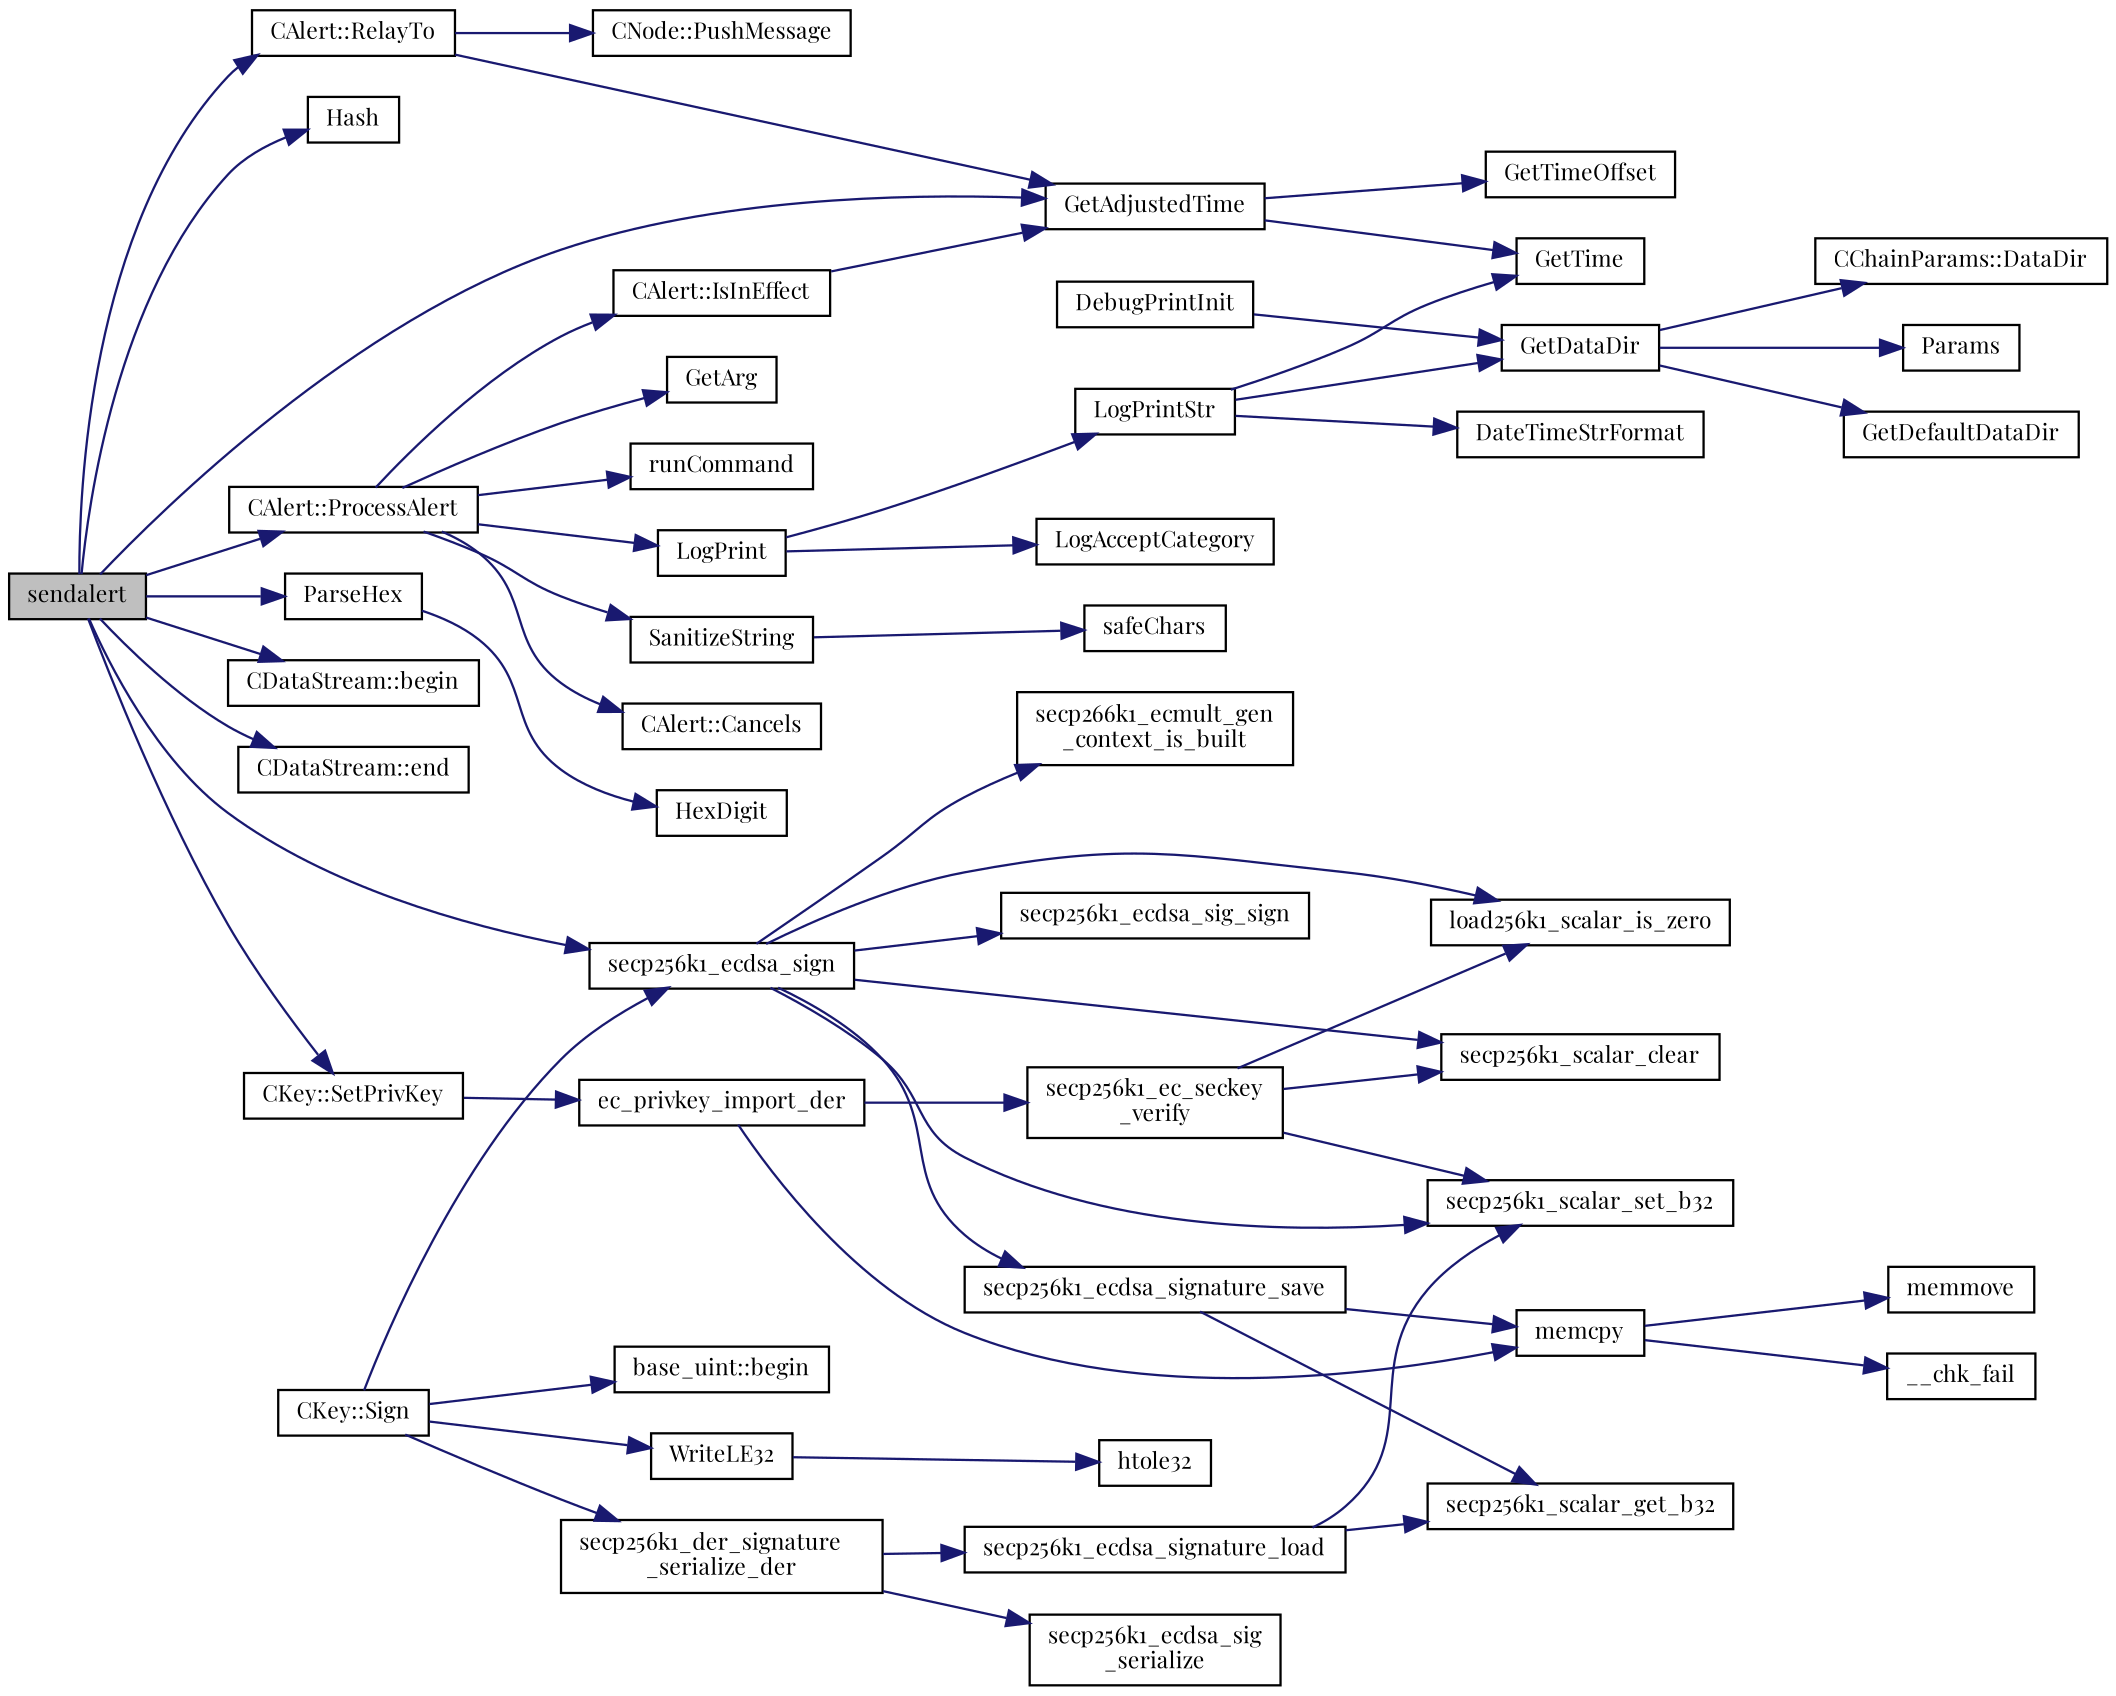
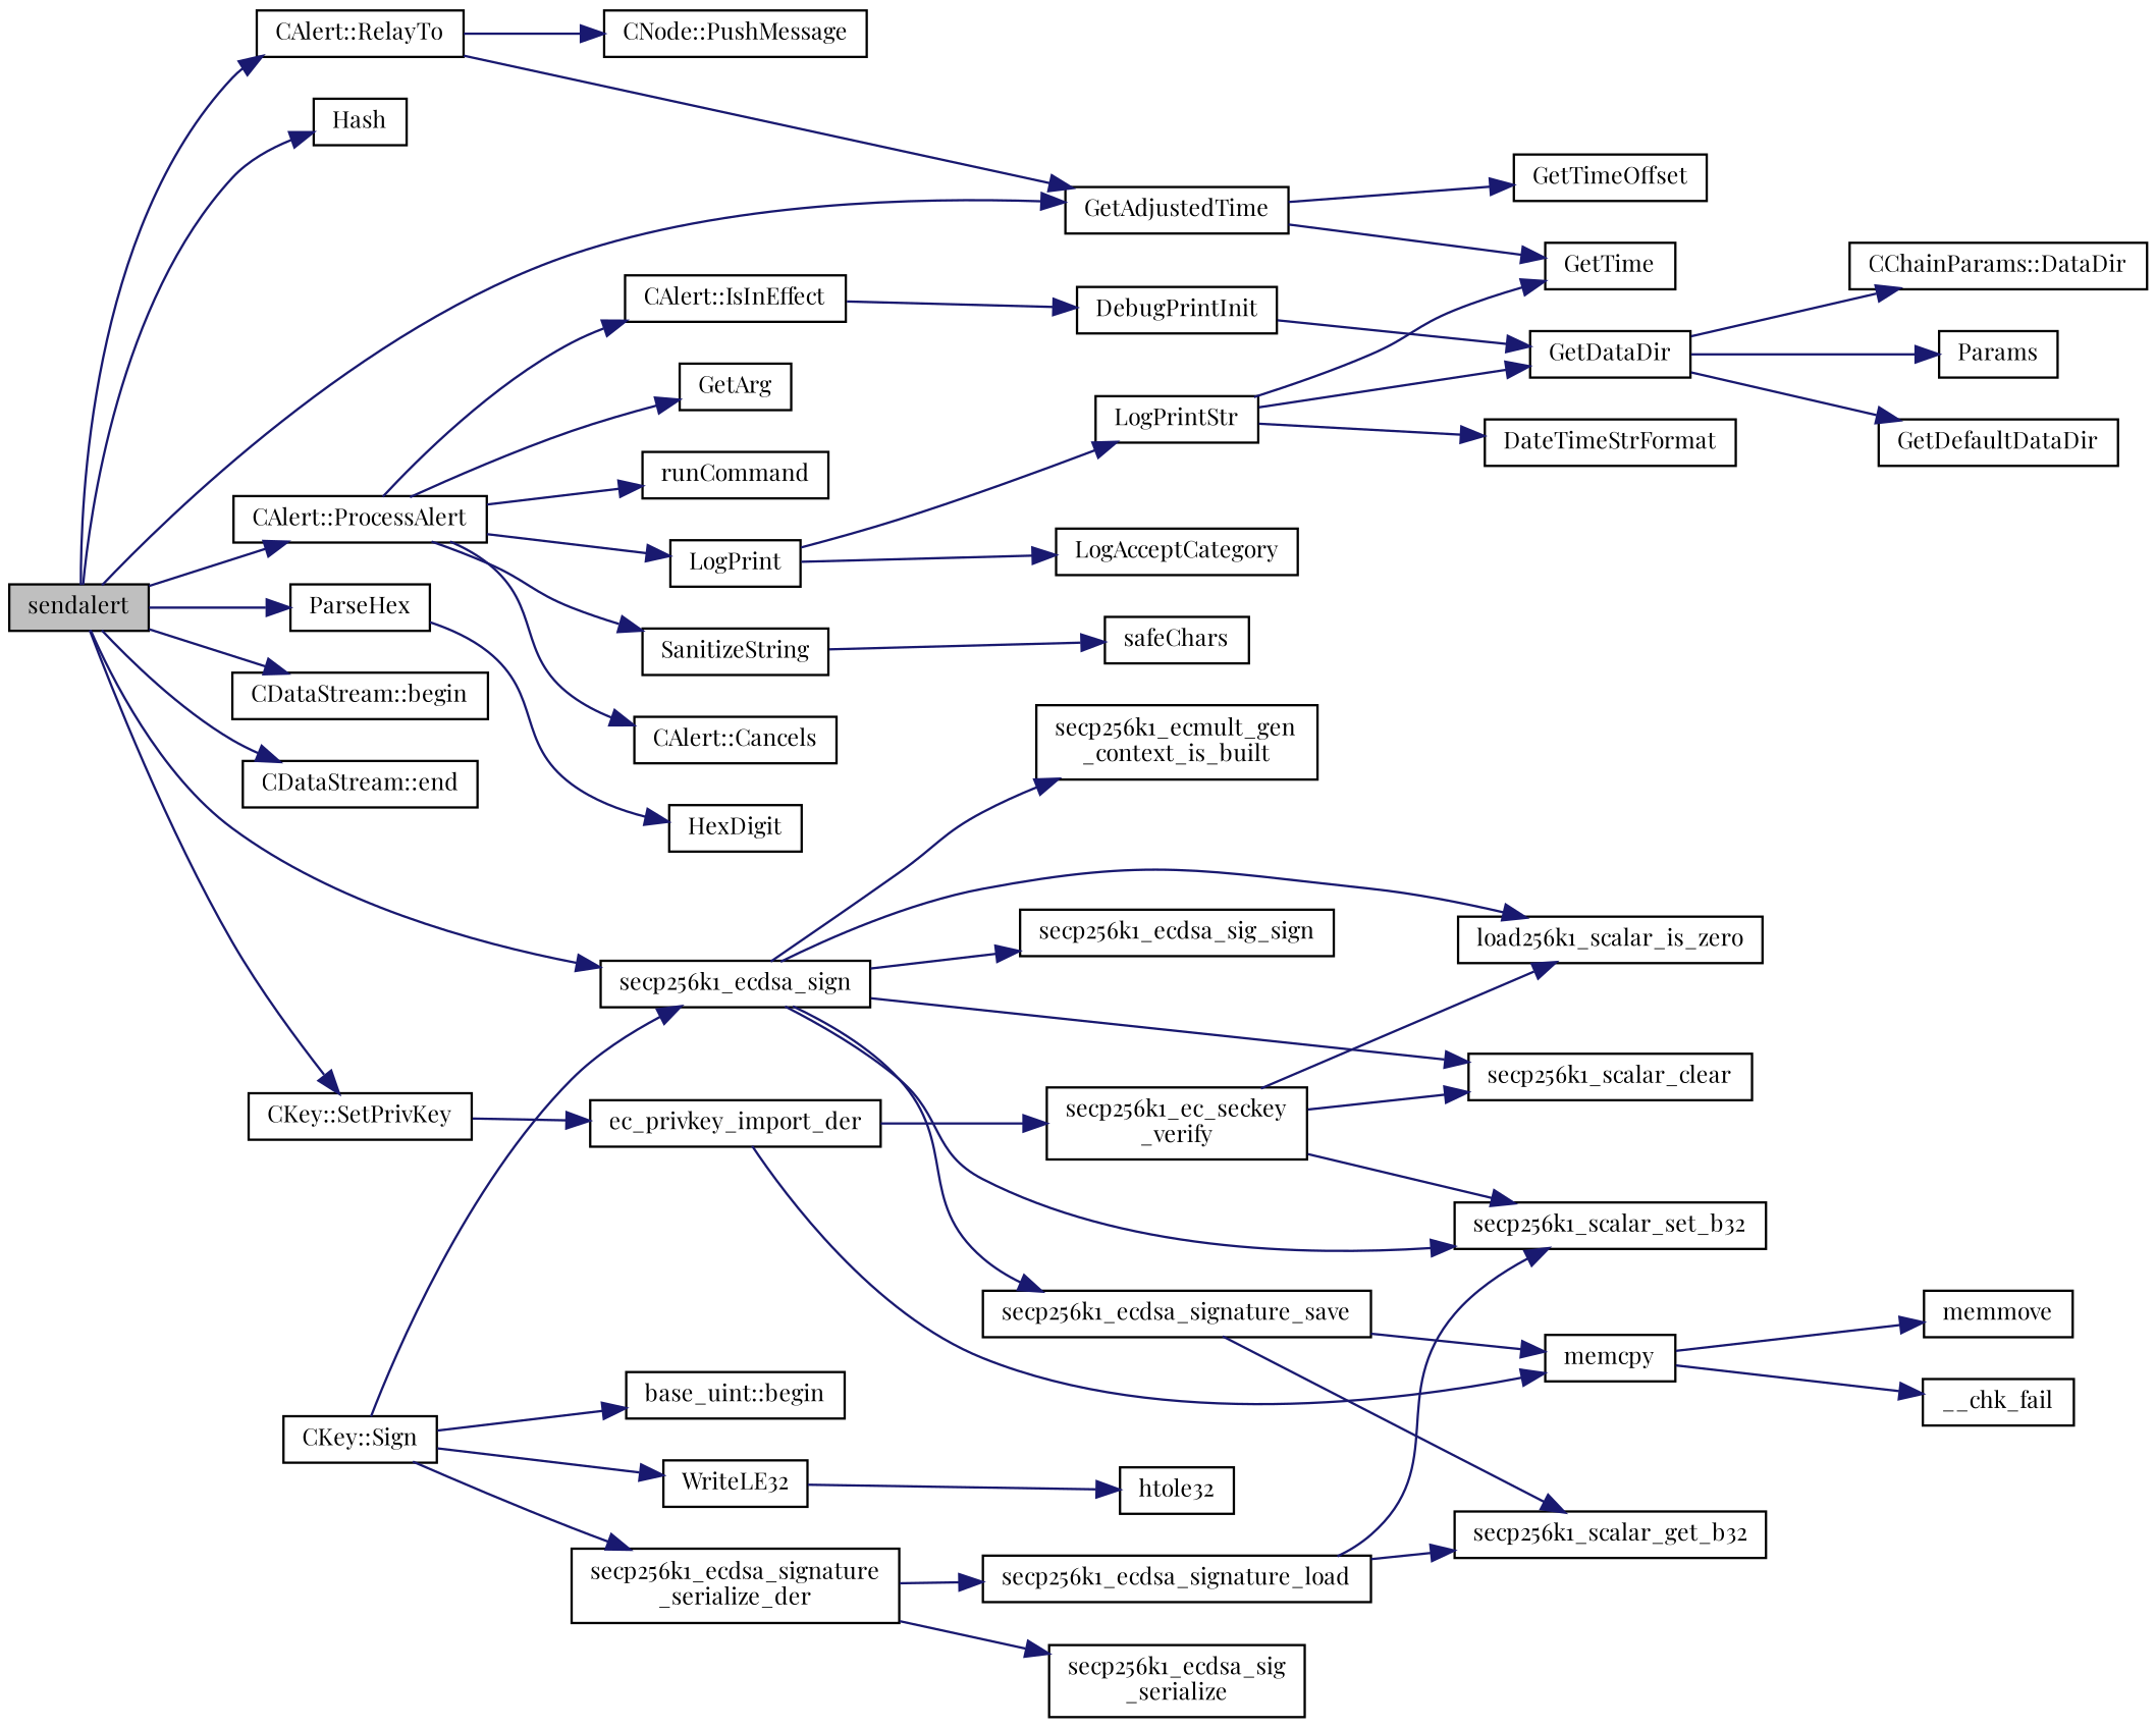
  digraph {
    fontname="Playfair Display"
    rankdir=LR
    node [color=black fillcolor=white fontname="Playfair Display" fontsize=10 shape=record style=filled]
    edge [color=midnightblue fontname="Playfair Display" fontsize=10 labelfontname=Helvetica labelfontsize=10 style=solid]
    n1 [fillcolor=grey75 fontcolor=black height=0.2 label=sendalert width=0.4]
    n2 [height=0.2 label=GetAdjustedTime width=0.4]
    n3 [height=0.2 label="CDataStream::begin" width=0.4]
    n4 [height=0.2 label="CDataStream::end" width=0.4]
    n5 [height=0.2 label=ParseHex width=0.4]
    n6 [height=0.2 label="CKey::SetPrivKey" width=0.4]
    n7 [height=0.2 label=Hash width=0.4]
    n8 [height=0.2 label="CAlert::ProcessAlert" width=0.4]
    n9 [height=0.2 label="CAlert::RelayTo" width=0.4]
    n10 [height=0.2 label=secp256k1_ecdsa_sign width=0.4]
    n11 [height=0.2 label=GetTime width=0.4]
    n12 [height=0.2 label=GetTimeOffset width=0.4]
    n13 [height=0.2 label=HexDigit width=0.4]
    n14 [height=0.2 label=ec_privkey_import_der width=0.4]
    n15 [height=0.2 label="CKey::Sign" width=0.4]
    n16 [height=0.2 label=WriteLE32 width=0.4]
    n17 [height=0.2 label="base_uint::begin" width=0.4]
-   n18 [height=0.2 label="secp256k1_der_signature\l_serialize_der" width=0.4]
+   n18 [height=0.2 label="secp256k1_ecdsa_signature\l_serialize_der" width=0.4]
    n19 [height=0.2 label=LogPrint width=0.4]
    n20 [height=0.2 label="CAlert::IsInEffect" width=0.4]
    n21 [height=0.2 label="CAlert::Cancels" width=0.4]
    n22 [height=0.2 label=GetArg width=0.4]
    n23 [height=0.2 label=SanitizeString width=0.4]
    n24 [height=0.2 label=runCommand width=0.4]
    n25 [height=0.2 label="CNode::PushMessage" width=0.4]
    n26 [height=0.2 label=memcpy width=0.4]
    n27 [height=0.2 label="secp256k1_ec_seckey\l_verify" width=0.4]
    n28 [height=0.2 label=memmove width=0.4]
    n29 [height=0.2 label=__chk_fail width=0.4]
    n30 [height=0.2 label=secp256k1_scalar_set_b32 width=0.4]
    n31 [height=0.2 label=load256k1_scalar_is_zero width=0.4]
    n32 [height=0.2 label=secp256k1_scalar_clear width=0.4]
    n33 [height=0.2 label=htole32 width=0.4]
-   n34 [height=0.2 label="secp266k1_ecmult_gen\l_context_is_built" width=0.4]
+   n34 [height=0.2 label="secp256k1_ecmult_gen\l_context_is_built" width=0.4]
    n35 [height=0.2 label=secp256k1_ecdsa_sig_sign width=0.4]
    n36 [height=0.2 label=secp256k1_ecdsa_signature_save width=0.4]
    n37 [height=0.2 label=secp256k1_ecdsa_signature_load width=0.4]
    n38 [height=0.2 label="secp256k1_ecdsa_sig\l_serialize" width=0.4]
    n39 [height=0.2 label=secp256k1_scalar_get_b32 width=0.4]
    n40 [height=0.2 label=LogAcceptCategory width=0.4]
    n41 [height=0.2 label=LogPrintStr width=0.4]
    n42 [height=0.2 label=safeChars width=0.4]
    n43 [height=0.2 label=GetDataDir width=0.4]
    n44 [height=0.2 label=DateTimeStrFormat width=0.4]
    n45 [height=0.2 label=DebugPrintInit width=0.4]
    n46 [height=0.2 label=Params width=0.4]
    n47 [height=0.2 label=GetDefaultDataDir width=0.4]
    n48 [height=0.2 label="CChainParams::DataDir" width=0.4]
    n1 -> n2
    n1 -> n3
    n1 -> n4
    n1 -> n5
    n1 -> n6
    n1 -> n7
    n1 -> n8
    n1 -> n9
    n1 -> n10
    n2 -> n11
    n2 -> n12
    n5 -> n13
    n6 -> n14
    n8 -> n19
    n8 -> n20
    n8 -> n21
    n8 -> n22
    n8 -> n23
    n8 -> n24
    n9 -> n2
    n9 -> n25
    n10 -> n30
    n10 -> n31
    n10 -> n32
    n10 -> n34
    n10 -> n35
    n10 -> n36
    n14 -> n26
    n14 -> n27
    n15 -> n10
    n15 -> n16
    n15 -> n17
    n15 -> n18
    n16 -> n33
    n18 -> n37
    n18 -> n38
    n19 -> n40
    n19 -> n41
-   n20 -> n2
+   n20 -> n45
    n23 -> n42
    n26 -> n28
    n26 -> n29
    n27 -> n30
    n27 -> n31
    n27 -> n32
    n36 -> n26
    n36 -> n39
    n37 -> n30
    n37 -> n39
    n41 -> n11
    n41 -> n43
    n41 -> n44
    n43 -> n46
    n43 -> n47
    n43 -> n48
    n45 -> n43
  }
